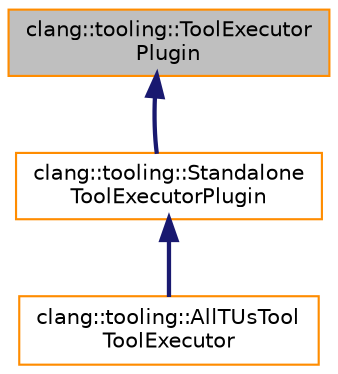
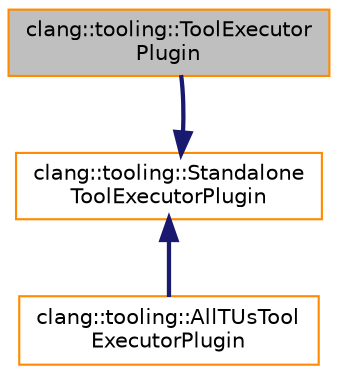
  digraph {
    rankdir=TB
    node [color=darkorange fontname=Helvetica fontsize=10 shape=record]
    edge [color=midnightblue dir=back fontname=Helvetica fontsize=10 labelfontname=Helvetica labelfontsize=10 style=bold]
    n1 [fillcolor=grey75 fontcolor=black height=0.2 label="clang::tooling::ToolExecutor\lPlugin" style=filled width=0.4]
    n2 [height=0.2 label="clang::tooling::Standalone\lToolExecutorPlugin" width=0.4]
-   n3 [height=0.2 label="clang::tooling::AllTUsTool\lToolExecutor" width=0.4]
-   n1 -> n2
+   n3 [height=0.2 label="clang::tooling::AllTUsTool\lExecutorPlugin" width=0.4]
+   n2 -> n1
    n2 -> n3
  }
